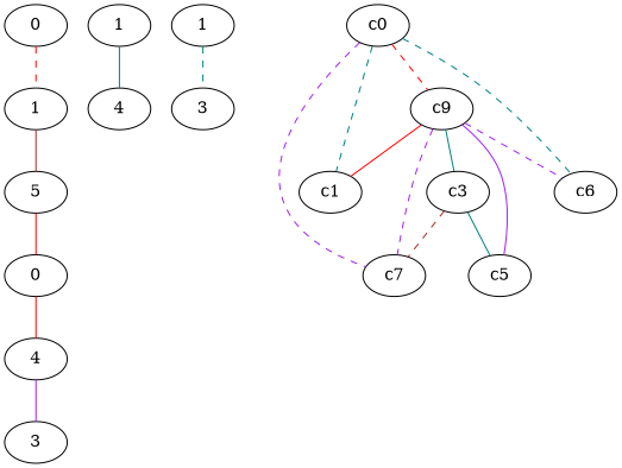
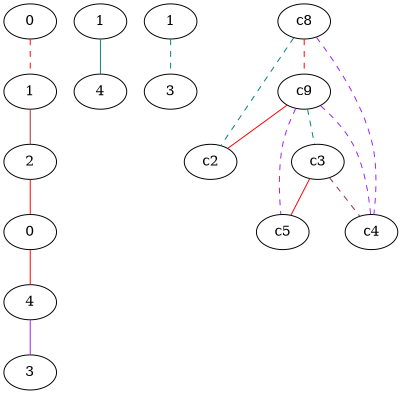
  graph {
    edge [color=red style=dashed]
    n1 [label=0]
    n2 [label=1]
-   n3 [label=5]
+   n3 [label=2]
    n4 [label=0]
    n5 [label=4]
    n6 [label=3]
    n7 [label=1]
    n8 [label=4]
    n9 [label=1]
    n10 [label=3]
    n11 [label=c9]
-   c0
-   c2 [label=c1]
-   c4 [label=c7]
-   c6
+   c0 [label=c8]
+   c2
+   c4
    c3
    c5
    n1 -- n2
    n2 -- n3 [color=brown style=solid]
    n3 -- n4 [style=solid]
    n4 -- n5 [style=solid]
    n5 -- n6 [color=purple style=solid]
    n7 -- n8 [color=teal style=solid]
    n9 -- n10 [color=teal]
    n11 -- c2 [style=solid]
    n11 -- c4 [color=purple]
-   n11 -- c6 [color=purple]
-   n11 -- c3 [color=teal style=solid]
-   n11 -- c5 [color=purple style=solid]
+   n11 -- c3 [color=teal]
+   n11 -- c5 [color=purple]
    c0 -- n11
    c0 -- c2 [color=teal]
    c0 -- c4 [color=purple]
-   c0 -- c6 [color=teal]
    c3 -- c4 [color=brown]
-   c3 -- c5 [color=teal style=solid]
+   c3 -- c5 [style=solid]
  }
